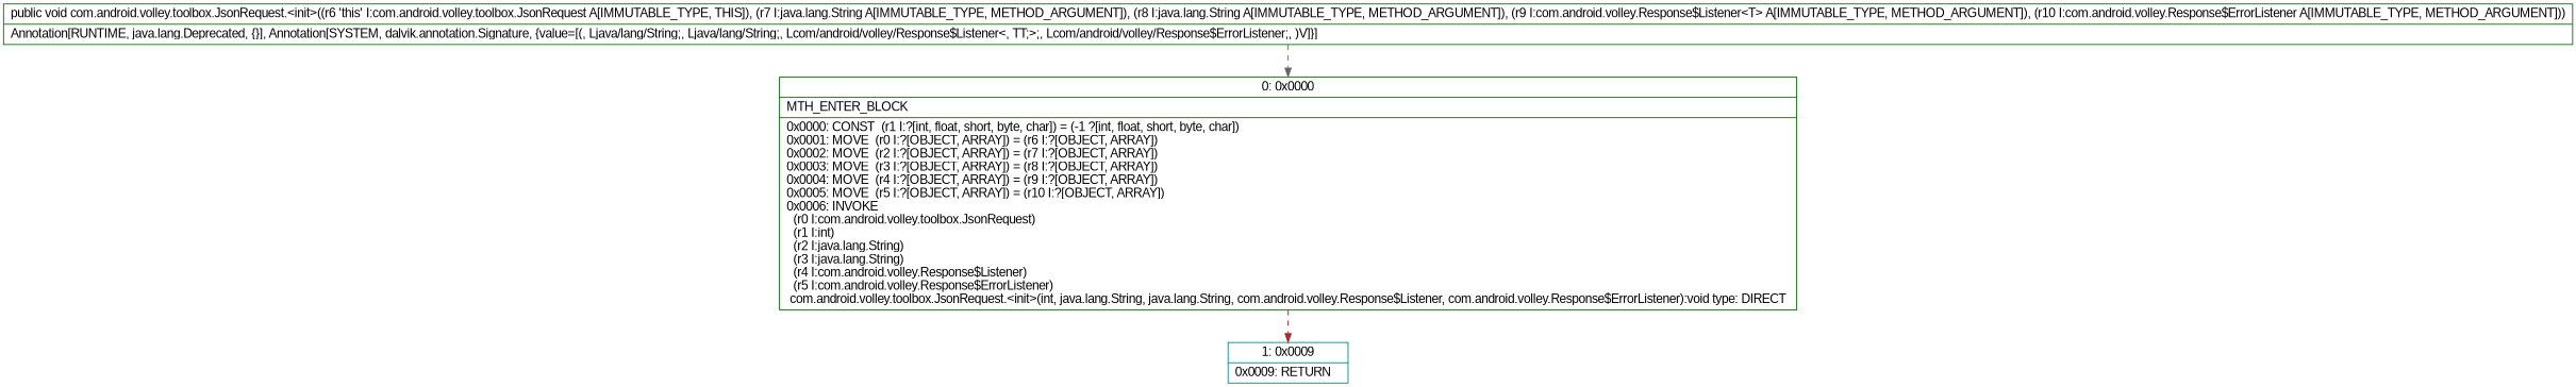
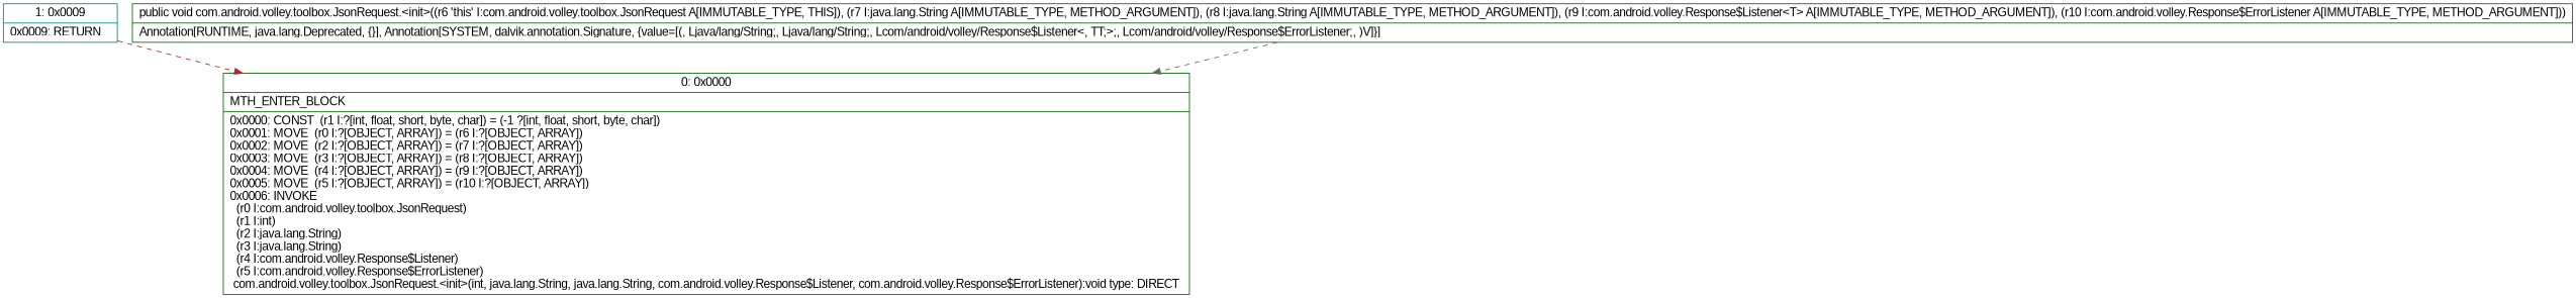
  digraph {
    fontname="Liberation Sans"
    node [shape=record color=darkgreen fontname="Liberation Sans"]
    edge [style=dashed fontname="Liberation Sans"]
    n1 [label="{0\:\ 0x0000|MTH_ENTER_BLOCK\l|0x0000: CONST  (r1 I:?[int, float, short, byte, char]) = (\-1 ?[int, float, short, byte, char]) \l0x0001: MOVE  (r0 I:?[OBJECT, ARRAY]) = (r6 I:?[OBJECT, ARRAY]) \l0x0002: MOVE  (r2 I:?[OBJECT, ARRAY]) = (r7 I:?[OBJECT, ARRAY]) \l0x0003: MOVE  (r3 I:?[OBJECT, ARRAY]) = (r8 I:?[OBJECT, ARRAY]) \l0x0004: MOVE  (r4 I:?[OBJECT, ARRAY]) = (r9 I:?[OBJECT, ARRAY]) \l0x0005: MOVE  (r5 I:?[OBJECT, ARRAY]) = (r10 I:?[OBJECT, ARRAY]) \l0x0006: INVOKE  \l  (r0 I:com.android.volley.toolbox.JsonRequest)\l  (r1 I:int)\l  (r2 I:java.lang.String)\l  (r3 I:java.lang.String)\l  (r4 I:com.android.volley.Response$Listener)\l  (r5 I:com.android.volley.Response$ErrorListener)\l com.android.volley.toolbox.JsonRequest.\<init\>(int, java.lang.String, java.lang.String, com.android.volley.Response$Listener, com.android.volley.Response$ErrorListener):void type: DIRECT \l}"]
    n2 [label="{1\:\ 0x0009|0x0009: RETURN   \l}" color=teal]
    n3 [label="{public void com.android.volley.toolbox.JsonRequest.\<init\>((r6 'this' I:com.android.volley.toolbox.JsonRequest A[IMMUTABLE_TYPE, THIS]), (r7 I:java.lang.String A[IMMUTABLE_TYPE, METHOD_ARGUMENT]), (r8 I:java.lang.String A[IMMUTABLE_TYPE, METHOD_ARGUMENT]), (r9 I:com.android.volley.Response$Listener\<T\> A[IMMUTABLE_TYPE, METHOD_ARGUMENT]), (r10 I:com.android.volley.Response$ErrorListener A[IMMUTABLE_TYPE, METHOD_ARGUMENT]))  | Annotation[RUNTIME, java.lang.Deprecated, \{\}], Annotation[SYSTEM, dalvik.annotation.Signature, \{value=[(, Ljava\/lang\/String;, Ljava\/lang\/String;, Lcom\/android\/volley\/Response$Listener\<, TT;\>;, Lcom\/android\/volley\/Response$ErrorListener;, )V]\}]\l}"]
-   n1 -> n2 [color=brown]
+   n2 -> n1 [color=brown]
    n3 -> n1 [color=gray40]
  }
